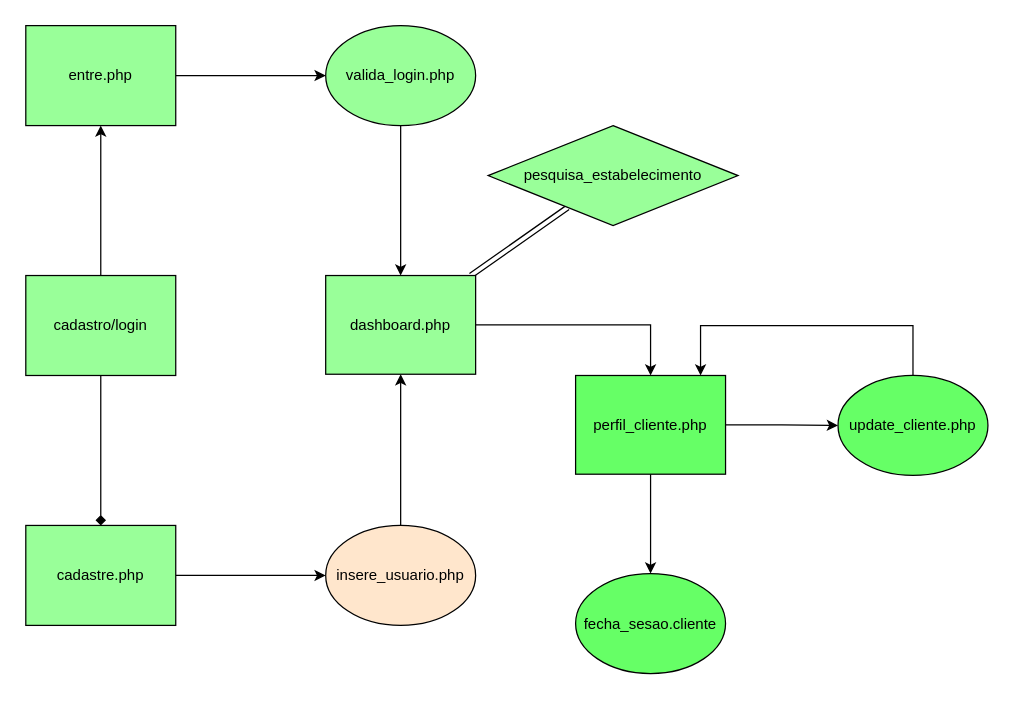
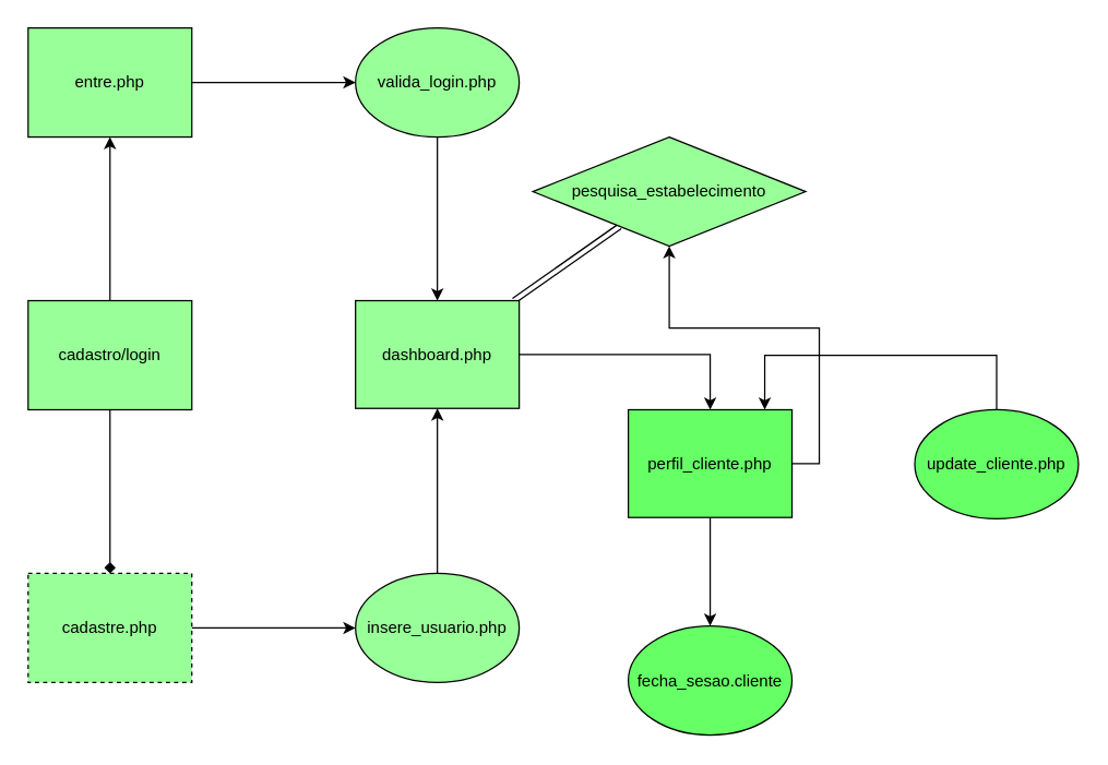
  <mxCell id="0" />
  <mxCell id="1" parent="0" />
  <mxCell id="2" style="edgeStyle=orthogonalEdgeStyle;rounded=0;orthogonalLoop=1;jettySize=auto;html=1;exitX=0.5;exitY=1;exitDx=0;exitDy=0;entryX=0.5;entryY=0;entryDx=0;entryDy=0;endArrow=diamond;" parent="1" source="4" target="6" edge="1"><mxGeometry relative="1" as="geometry"><mxPoint x="80" y="390" as="targetPoint" /></mxGeometry></mxCell>
  <mxCell id="3" style="edgeStyle=orthogonalEdgeStyle;rounded=0;orthogonalLoop=1;jettySize=auto;html=1;exitX=0.5;exitY=0;exitDx=0;exitDy=0;entryX=0.5;entryY=1;entryDx=0;entryDy=0;" parent="1" source="4" target="8" edge="1"><mxGeometry relative="1" as="geometry" /></mxCell>
  <mxCell id="4" value="cadastro/login" style="rounded=0;whiteSpace=wrap;html=1;fillColor=#99FF99;" parent="1" vertex="1"><mxGeometry x="20" y="220" width="120" height="80" as="geometry" /></mxCell>
  <mxCell id="5" value="" style="edgeStyle=orthogonalEdgeStyle;rounded=0;orthogonalLoop=1;jettySize=auto;html=1;" parent="1" source="6" target="10" edge="1"><mxGeometry relative="1" as="geometry" /></mxCell>
- <mxCell id="6" value="cadastre.php" style="rounded=0;whiteSpace=wrap;html=1;fillColor=#99FF99;" parent="1" vertex="1"><mxGeometry x="20" y="420" width="120" height="80" as="geometry" /></mxCell>
+ <mxCell id="6" value="cadastre.php" style="rounded=0;whiteSpace=wrap;html=1;fillColor=#99FF99;dashed=1;" parent="1" vertex="1"><mxGeometry x="20" y="420" width="120" height="80" as="geometry" /></mxCell>
  <mxCell id="7" value="" style="edgeStyle=orthogonalEdgeStyle;rounded=0;orthogonalLoop=1;jettySize=auto;html=1;" parent="1" source="8" target="12" edge="1"><mxGeometry relative="1" as="geometry" /></mxCell>
  <mxCell id="8" value="entre.php" style="rounded=0;whiteSpace=wrap;html=1;fillColor=#99FF99;" parent="1" vertex="1"><mxGeometry x="20" width="120" height="80" as="geometry" y="20" /></mxCell>
  <mxCell id="9" style="edgeStyle=orthogonalEdgeStyle;rounded=0;orthogonalLoop=1;jettySize=auto;html=1;entryX=0.5;entryY=1;entryDx=0;entryDy=0;" parent="1" source="10" target="15" edge="1"><mxGeometry relative="1" as="geometry" /></mxCell>
- <mxCell id="10" value="insere_usuario.php" style="ellipse;whiteSpace=wrap;html=1;rounded=0;fillColor=#ffe6cc;" parent="1" vertex="1"><mxGeometry x="260" y="420" width="120" height="80" as="geometry" /></mxCell>
+ <mxCell id="10" value="insere_usuario.php" style="ellipse;whiteSpace=wrap;html=1;rounded=0;fillColor=#99FF99;" parent="1" vertex="1"><mxGeometry x="260" y="420" width="120" height="80" as="geometry" /></mxCell>
  <mxCell id="11" value="" style="edgeStyle=orthogonalEdgeStyle;rounded=0;orthogonalLoop=1;jettySize=auto;html=1;" parent="1" source="12" target="15" edge="1"><mxGeometry relative="1" as="geometry" /></mxCell>
  <mxCell id="12" value="valida_login.php" style="ellipse;whiteSpace=wrap;html=1;rounded=0;fillColor=#99FF99;" parent="1" vertex="1"><mxGeometry x="260" width="120" height="80" as="geometry" y="20" /></mxCell>
  <mxCell id="13" value="" style="edgeStyle=orthogonalEdgeStyle;rounded=0;orthogonalLoop=1;jettySize=auto;html=1;" parent="1" source="15" target="18" edge="1"><mxGeometry relative="1" as="geometry" /></mxCell>
  <mxCell id="14" value="" style="rounded=0;orthogonalLoop=1;jettySize=auto;html=1;shape=link;" parent="1" source="15" target="22" edge="1"><mxGeometry relative="1" as="geometry" /></mxCell>
  <mxCell id="15" value="dashboard.php" style="whiteSpace=wrap;html=1;rounded=0;fillColor=#99FF99;" parent="1" vertex="1"><mxGeometry x="260" y="220" width="120" height="79" as="geometry" /></mxCell>
  <mxCell id="16" value="" style="edgeStyle=orthogonalEdgeStyle;rounded=0;orthogonalLoop=1;jettySize=auto;html=1;" parent="1" source="18" target="19" edge="1"><mxGeometry relative="1" as="geometry" /></mxCell>
- <mxCell id="17" style="edgeStyle=orthogonalEdgeStyle;rounded=0;orthogonalLoop=1;jettySize=auto;html=1;exitX=1;exitY=0.5;exitDx=0;exitDy=0;entryX=0;entryY=0.5;entryDx=0;entryDy=0;" parent="1" source="18" target="21" edge="1"><mxGeometry relative="1" as="geometry" /></mxCell>
+ <mxCell id="17" style="edgeStyle=orthogonalEdgeStyle;rounded=0;orthogonalLoop=1;jettySize=auto;html=1;exitX=1;exitY=0.5;exitDx=0;exitDy=0;" parent="1" source="18" target="22" edge="1"><mxGeometry relative="1" as="geometry" /></mxCell>
  <mxCell id="18" value="perfil_cliente.php" style="whiteSpace=wrap;html=1;fillColor=#66FF66;rounded=0;" parent="1" vertex="1"><mxGeometry x="460" y="300" width="120" height="79" as="geometry" /></mxCell>
  <mxCell id="19" value="fecha_sesao.cliente" style="ellipse;whiteSpace=wrap;html=1;fillColor=#66FF66;rounded=0;" parent="1" vertex="1"><mxGeometry x="460" y="458.5" width="120" height="80" as="geometry" /></mxCell>
  <mxCell id="20" style="edgeStyle=orthogonalEdgeStyle;rounded=0;orthogonalLoop=1;jettySize=auto;html=1;" parent="1" source="21" edge="1"><mxGeometry relative="1" as="geometry"><mxPoint x="560" y="300" as="targetPoint" /><Array as="points"><mxPoint x="730" y="260" /><mxPoint x="560" y="260" /></Array><mxPoint x="930" y="298.5" as="sourcePoint" /></mxGeometry></mxCell>
  <mxCell id="21" value="update_cliente.php" style="ellipse;whiteSpace=wrap;html=1;fillColor=#66FF66;rounded=0;" parent="1" vertex="1"><mxGeometry x="670" y="300" width="120" height="80" as="geometry" /></mxCell>
  <mxCell id="22" value="pesquisa_estabelecimento" style="rhombus;whiteSpace=wrap;html=1;fillColor=#99FF99;rounded=0;" parent="1" vertex="1"><mxGeometry x="390" y="100" width="200" height="80" as="geometry" /></mxCell>
